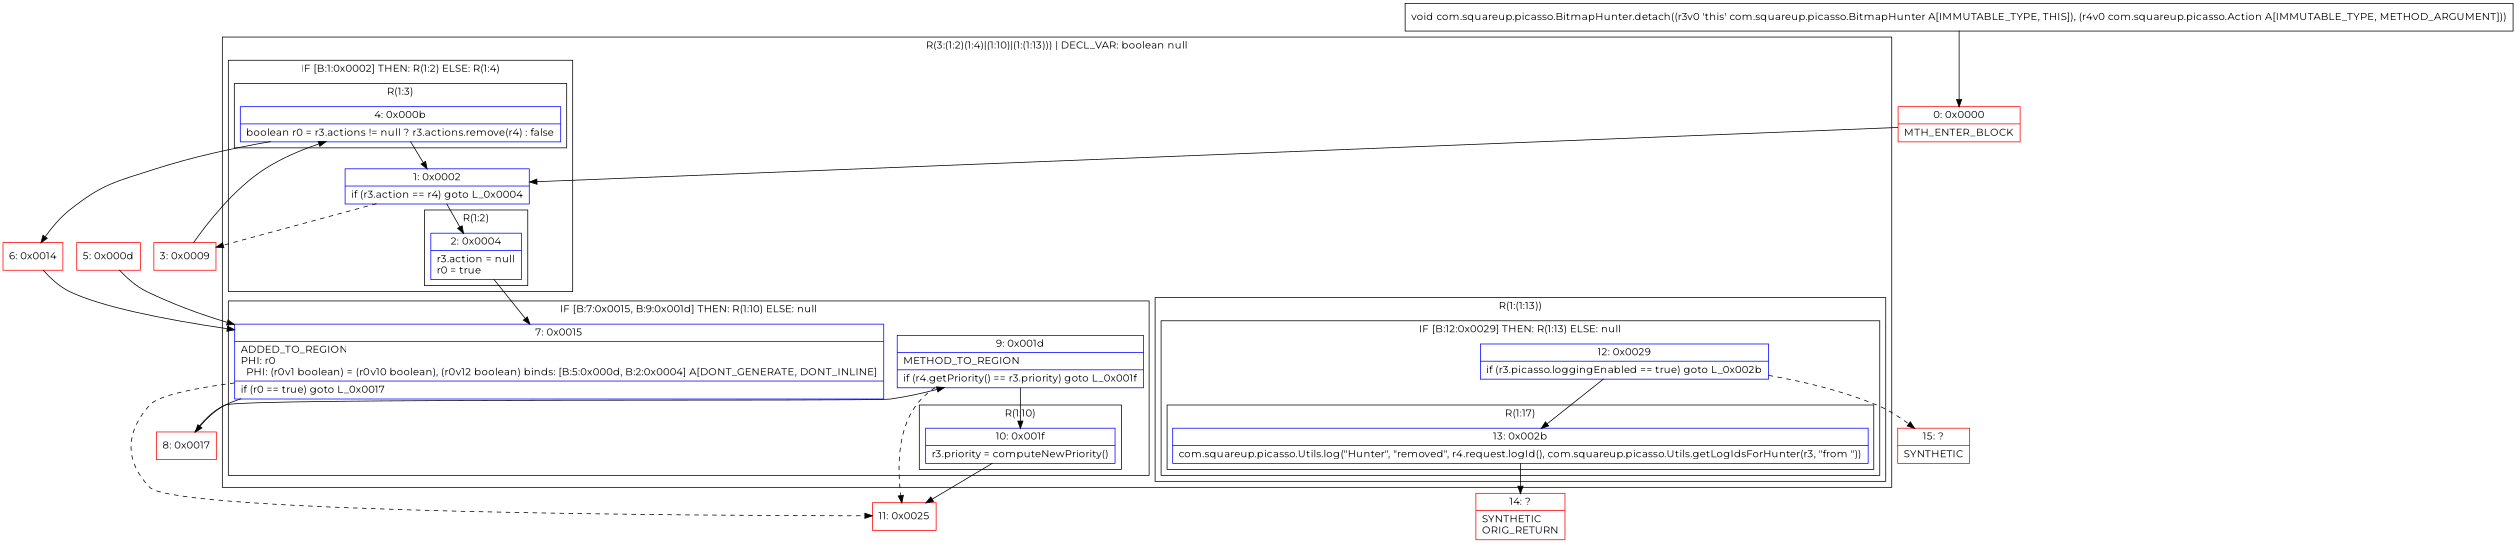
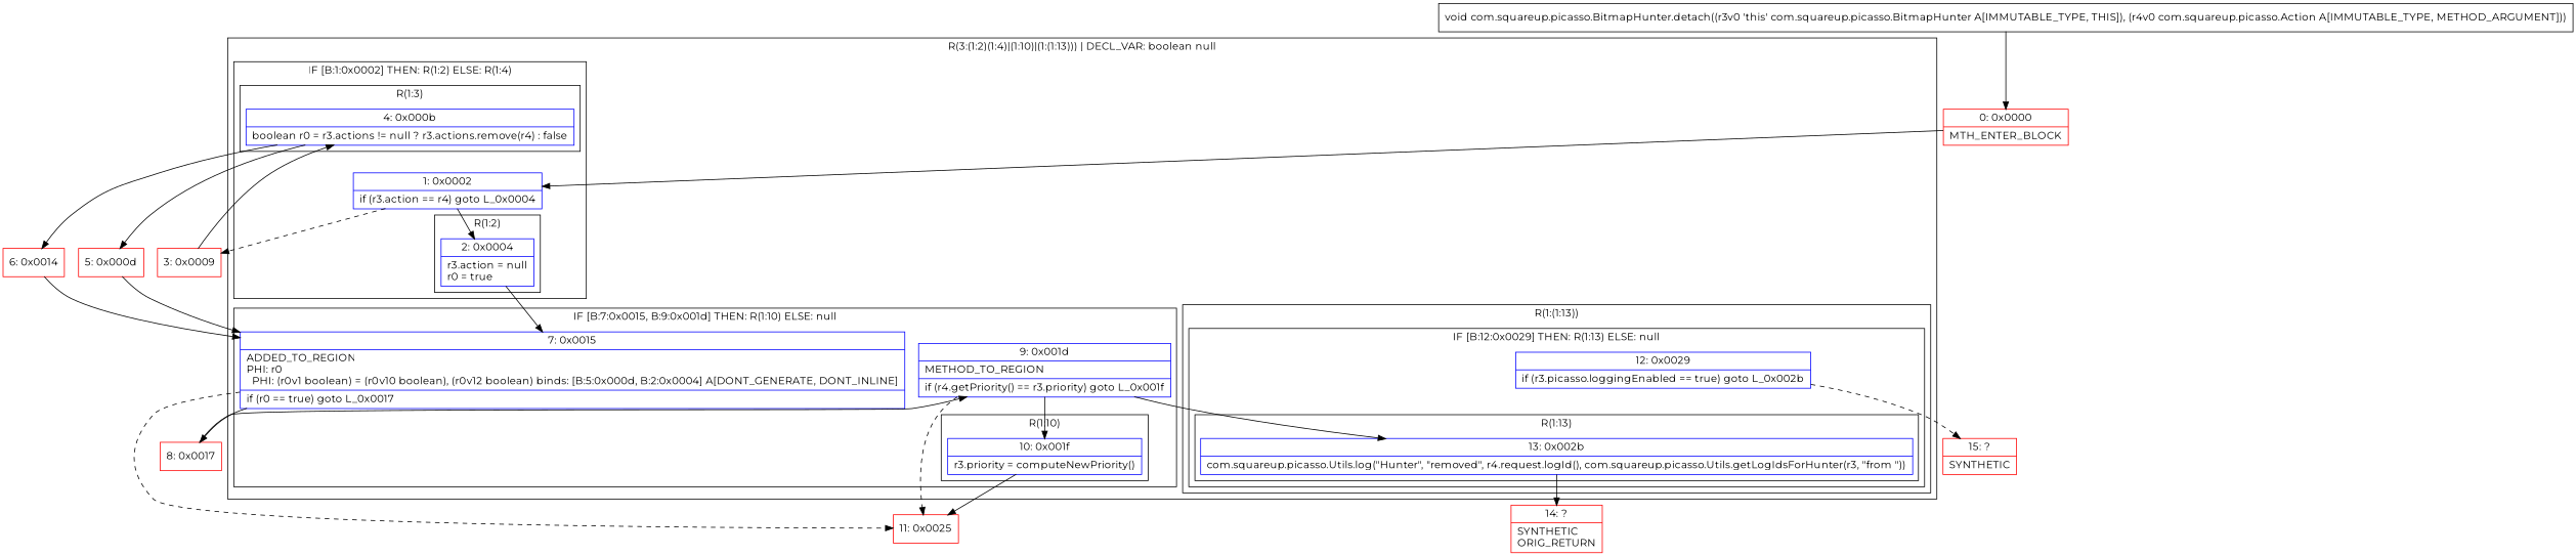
  digraph {
    fontname=Montserrat
    node [color=blue fontname=Montserrat shape=record]
    edge [fontname=Montserrat]
    n1 [label="{2\:\ 0x0004|r3.action = null\lr0 = true\l}"]
    n2 [label="{4\:\ 0x000b|boolean r0 = r3.actions != null ? r3.actions.remove(r4) : false\l}"]
    n3 [label="{1\:\ 0x0002|if (r3.action == r4) goto L_0x0004\l}"]
    n4 [label="{10\:\ 0x001f|r3.priority = computeNewPriority()\l}"]
    n5 [label="{7\:\ 0x0015|ADDED_TO_REGION\lPHI: r0 \l  PHI: (r0v1 boolean) = (r0v10 boolean), (r0v12 boolean) binds: [B:5:0x000d, B:2:0x0004] A[DONT_GENERATE, DONT_INLINE]\l|if (r0 == true) goto L_0x0017\l}"]
    n6 [label="{9\:\ 0x001d|METHOD_TO_REGION\l|if (r4.getPriority() == r3.priority) goto L_0x001f\l}"]
    n7 [label="{13\:\ 0x002b|com.squareup.picasso.Utils.log(\"Hunter\", \"removed\", r4.request.logId(), com.squareup.picasso.Utils.getLogIdsForHunter(r3, \"from \"))\l}"]
    n8 [label="{12\:\ 0x0029|if (r3.picasso.loggingEnabled == true) goto L_0x002b\l}"]
    n9 [color=red label="{5\:\ 0x000d}"]
    n10 [color=red label="{6\:\ 0x0014}"]
    n11 [color=red label="{3\:\ 0x0009}"]
    n12 [color=red label="{11\:\ 0x0025}"]
    n13 [color=red label="{8\:\ 0x0017}"]
    n14 [color=red label="{14\:\ ?|SYNTHETIC\lORIG_RETURN\l}"]
    n15 [color=red label="{15\:\ ?|SYNTHETIC\l}"]
    n16 [color=red label="{0\:\ 0x0000|MTH_ENTER_BLOCK\l}"]
    n17 [label="{void com.squareup.picasso.BitmapHunter.detach((r3v0 'this' com.squareup.picasso.BitmapHunter A[IMMUTABLE_TYPE, THIS]), (r4v0 com.squareup.picasso.Action A[IMMUTABLE_TYPE, METHOD_ARGUMENT])) }" color=""]
    subgraph cluster_1 {
      label="R(3:(1:2)(1:4)|(1:10)|(1:(1:13))) | DECL_VAR: boolean null\l"
      subgraph cluster_2 {
        label="IF [B:1:0x0002] THEN: R(1:2) ELSE: R(1:4)"
        n3
        subgraph cluster_3 {
          label="R(1:2)"
          n1
        }
        subgraph cluster_4 {
          label="R(1:3)"
          n2
        }
      }
      subgraph cluster_5 {
        label="IF [B:7:0x0015, B:9:0x001d] THEN: R(1:10) ELSE: null"
        n5
        n6
        subgraph cluster_6 {
          label="R(1:10)"
          n4
        }
      }
      subgraph cluster_7 {
        label="R(1:(1:13))"
        subgraph cluster_8 {
          label="IF [B:12:0x0029] THEN: R(1:13) ELSE: null"
          n8
          subgraph cluster_9 {
-           label="R(1:17)"
+           label="R(1:13)"
            n7
          }
        }
      }
    }
    n1 -> n5
-   n2 -> n3
+   n2 -> n9
    n2 -> n10
    n3 -> n1
    n3 -> n11 [style=dashed]
    n4 -> n12
    n5 -> n12 [style=dashed]
    n5 -> n13
    n6 -> n4
    n6 -> n12 [style=dashed]
    n7 -> n14
-   n8 -> n7
+   n6 -> n7
    n8 -> n15 [style=dashed]
    n9 -> n5
    n10 -> n5
    n11 -> n2
    n13 -> n6
    n16 -> n3
    n17 -> n16
  }
